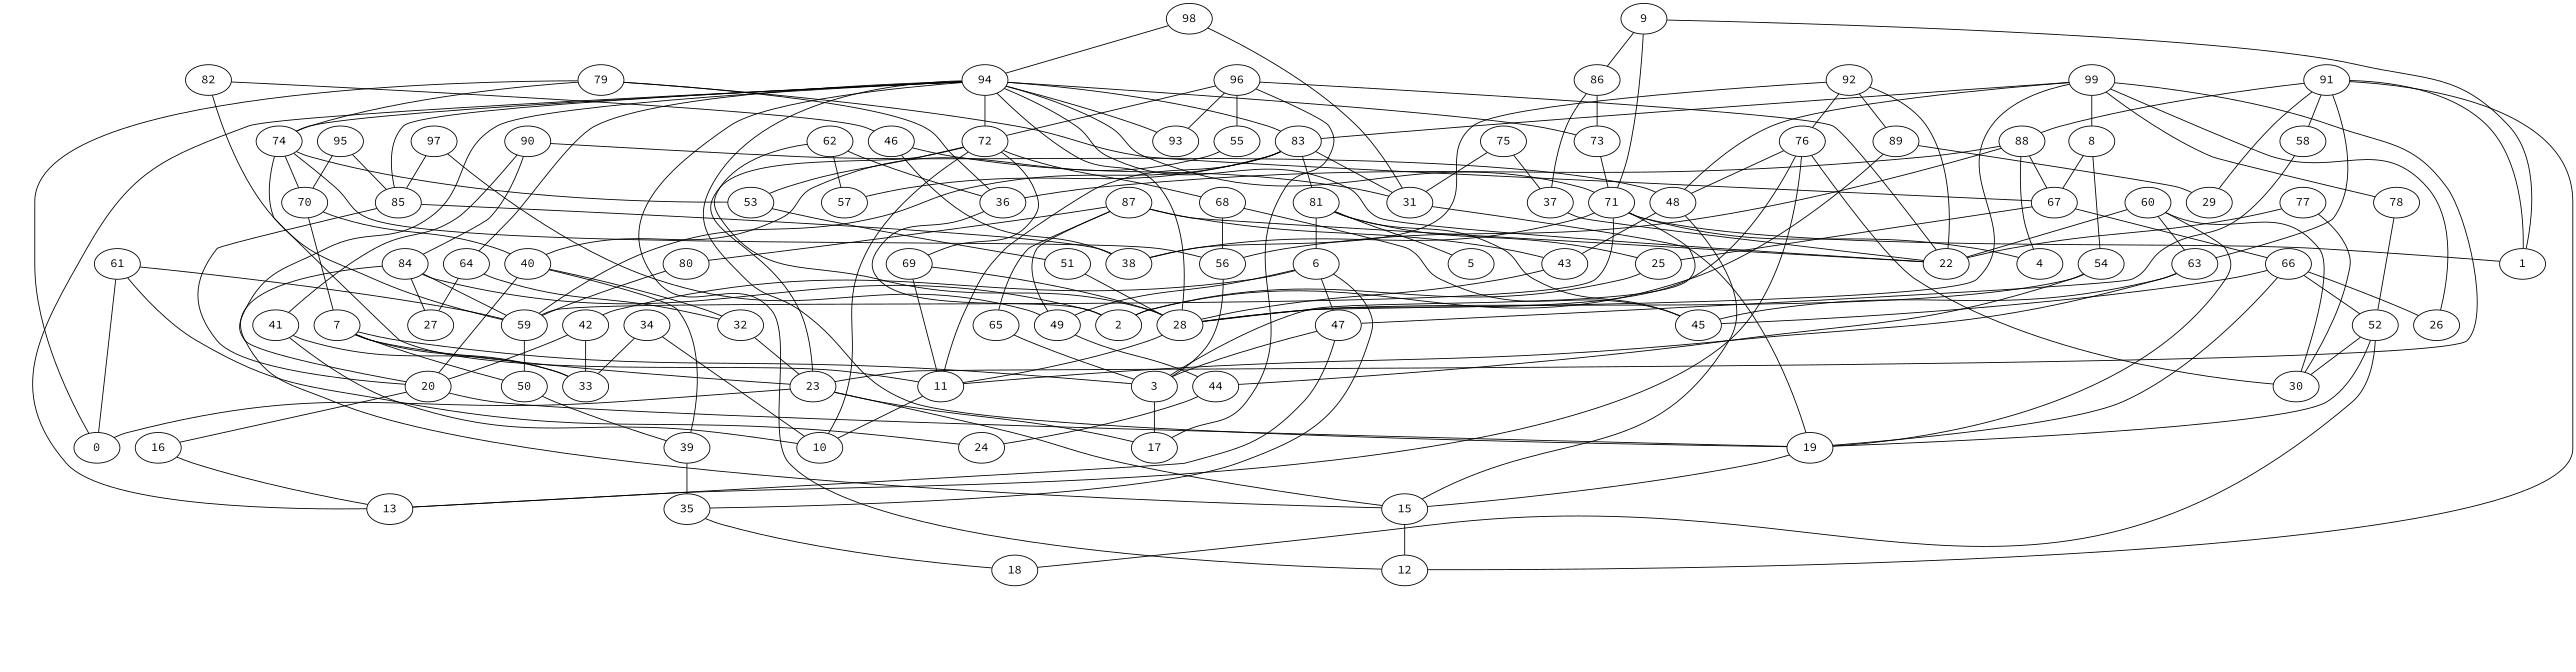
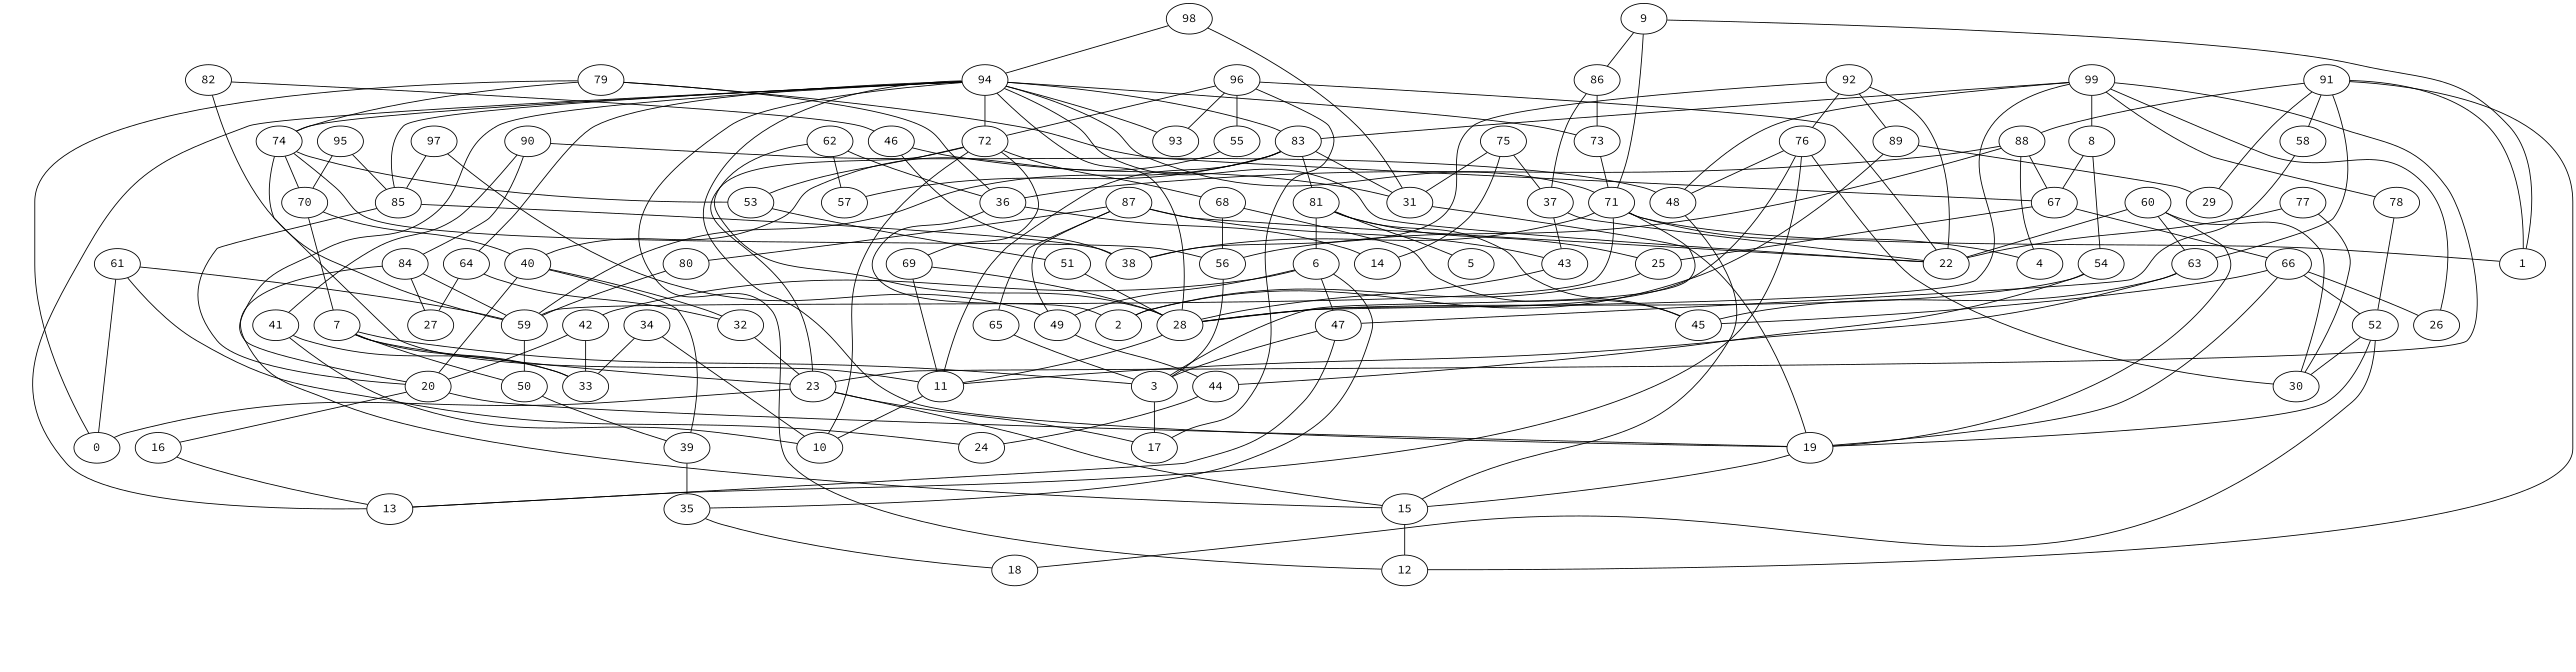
  digraph {
    fontname="Source Code Pro"
    node [fontname="Source Code Pro"]
    edge [color=black dir=none fontname="Source Code Pro"]
    34
    33
    10
    51
    28
    11
    73
    71
    3
    59
    1
    4
    38
    64
    32
    27
    23
    54
    44
    24
    79
    0
    74
    67
    36
    56
    53
    70
    25
    66
    2
+   14
    17
    68
    45
    83
    81
    31
    57
    50
    6
    5
    19
    91
    29
    63
    12
    88
    58
    47
    40
    39
    20
    35
    16
    61
    85
    62
    55
    7
    15
    65
    78
    52
    30
    18
    49
    42
    13
    84
    82
    46
    89
    98
    94
    22
    72
    93
    60
    80
    26
    37
    43
    96
    69
    9
    86
    92
    76
    48
    99
    8
    97
    41
    90
    95
    87
    77
    75
    subgraph sub_1 {
      34
      33
      10
      51
      28
      11
      73
      71
      3
      59
      1
      4
      38
      64
      32
      27
      23
      54
      44
      24
      79
      0
      74
      67
      36
      56
      53
      70
      25
      66
      2
+     14
      17
      68
      45
      83
      81
      31
      57
      50
      6
      5
      19
      91
      29
      63
      12
      88
      58
      47
      40
      39
      20
      35
      16
      61
      85
      62
      55
      7
      15
      65
      78
      52
      30
      18
      49
      42
      13
      84
      82
      46
      89
      98
      94
      22
      72
      93
      60
      80
      26
      37
      43
      96
      69
      9
      86
      92
      76
      48
      99
      8
      97
      41
      90
      95
      87
      77
      75
    }
    34 -> 33
    34 -> 10
    51 -> 28
    28 -> 11
    11 -> 10
    73 -> 71
    71 -> 3
    71 -> 59
    71 -> 1
    71 -> 4
    71 -> 38
    3 -> 17
    59 -> 50
    64 -> 32
    64 -> 27
    32 -> 23
    23 -> 0
    23 -> 17
    23 -> 15
    54 -> 28
    54 -> 44
    44 -> 24
    79 -> 0
    79 -> 74
    79 -> 67
    79 -> 36
    74 -> 11
    74 -> 56
    74 -> 53
    74 -> 70
    67 -> 25
    67 -> 66
    36 -> 2
+   36 -> 14
    56 -> 3
    53 -> 51
    70 -> 40
    70 -> 7
    25 -> 2
    66 -> 45
    66 -> 19
    66 -> 52
    66 -> 26
    68 -> 56
    68 -> 45
    83 -> 11
    83 -> 59
    83 -> 81
    83 -> 31
    83 -> 57
    81 -> 25
    81 -> 45
    81 -> 6
    81 -> 5
    31 -> 19
    50 -> 39
    6 -> 47
    6 -> 35
    6 -> 49
    6 -> 42
    19 -> 15
    91 -> 1
    91 -> 29
    91 -> 63
    91 -> 12
    91 -> 88
    91 -> 58
    63 -> 11
    63 -> 45
    88 -> 4
    88 -> 67
    88 -> 36
    88 -> 56
    58 -> 47
    47 -> 3
    47 -> 13
    40 -> 32
    40 -> 39
    40 -> 20
    39 -> 35
    20 -> 19
    20 -> 16
    35 -> 18
    16 -> 13
    61 -> 59
    61 -> 24
    61 -> 0
    85 -> 38
    85 -> 20
    62 -> 28
    62 -> 36
    62 -> 57
    55 -> 40
    7 -> 33
    7 -> 3
    7 -> 23
    7 -> 50
    15 -> 12
    65 -> 3
    78 -> 52
    52 -> 19
    52 -> 30
    52 -> 18
    49 -> 44
    42 -> 33
    42 -> 20
    84 -> 59
    84 -> 27
-   84 -> 2
    84 -> 15
    82 -> 59
    82 -> 46
    46 -> 38
    46 -> 31
    89 -> 2
    89 -> 29
    98 -> 31
    98 -> 94
    94 -> 28
    94 -> 73
    94 -> 71
    94 -> 64
    94 -> 74
    94 -> 83
    94 -> 19
    94 -> 12
    94 -> 20
    94 -> 85
    94 -> 13
    94 -> 22
    94 -> 72
    94 -> 93
    72 -> 10
    72 -> 23
    72 -> 53
    72 -> 68
    72 -> 69
    60 -> 19
    60 -> 63
    60 -> 30
    60 -> 22
    80 -> 59
    37 -> 22
    43 -> 28
    96 -> 17
    96 -> 55
    96 -> 22
    96 -> 72
    96 -> 93
    69 -> 28
    69 -> 11
    9 -> 71
    9 -> 1
    9 -> 86
    86 -> 73
    86 -> 37
    92 -> 38
    92 -> 89
    92 -> 22
    92 -> 76
    76 -> 28
    76 -> 30
    76 -> 13
    76 -> 48
    48 -> 15
-   48 -> 43
+   37 -> 43
    99 -> 28
    99 -> 23
    99 -> 83
    99 -> 78
    99 -> 26
    99 -> 48
    99 -> 8
    8 -> 54
    8 -> 67
    97 -> 85
    97 -> 49
    41 -> 33
    41 -> 10
    90 -> 84
    90 -> 48
    90 -> 41
    95 -> 70
    95 -> 85
    87 -> 65
    87 -> 49
    87 -> 22
    87 -> 80
    87 -> 43
    77 -> 30
    77 -> 22
+   75 -> 14
    75 -> 31
    75 -> 37
  }
